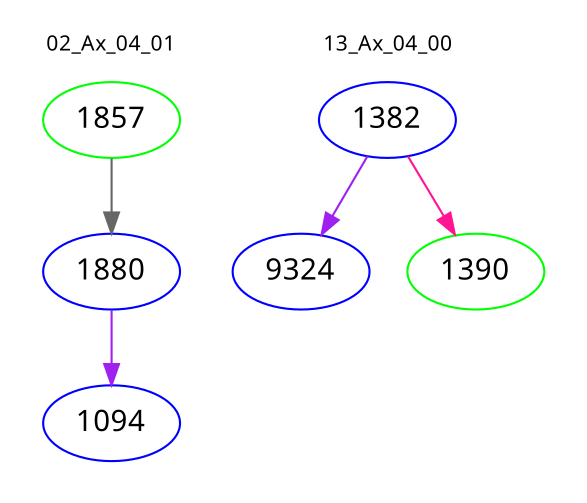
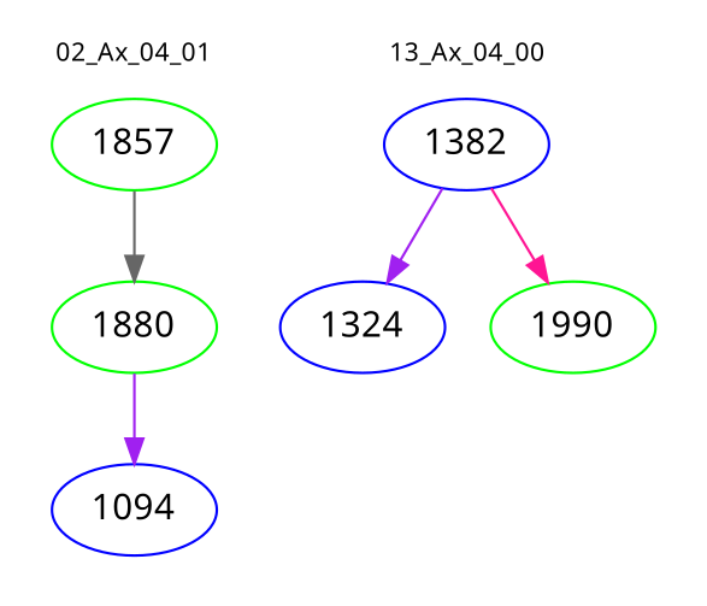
  digraph {
    fontname="Noto Sans"
    node [color=blue fontname="Noto Sans"]
    edge [color=purple fontname="Noto Sans"]
-   n1 [label=1880]
+   n1 [color=green label=1880]
    n2 [color=green label=1857]
    n3 [label=1094]
    n4 [label=1382]
-   n5 [label=9324]
-   n6 [color=green label=1390]
+   n5 [label=1324]
+   n6 [color=green label=1990]
    subgraph cluster_1 {
      color=white
      fontsize=10
      label="02_Ax_04_01"
      n1
      n2
      n3
    }
    subgraph cluster_2 {
      color=white
      fontsize=10
      label="13_Ax_04_00"
      n4
      n5
      n6
    }
    n1 -> n3
    n2 -> n1 [color=gray40]
    n4 -> n5
    n4 -> n6 [color=deeppink]
  }
